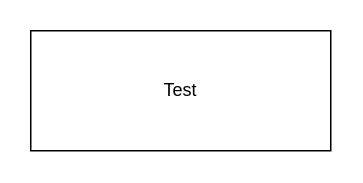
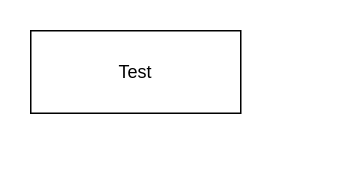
  <mxCell id="0" />
  <mxCell id="1" parent="0" />
- <mxCell id="2" value="Test" style="rounded=0;whiteSpace=wrap;html=1;" vertex="1" parent="1"><mxGeometry x="20" y="20" width="200" height="80" as="geometry" /></mxCell>
+ <mxCell id="2" value="Test" style="rounded=0;whiteSpace=wrap;html=1;" vertex="1" parent="1"><mxGeometry x="20" y="20" width="140" height="55" as="geometry" /></mxCell>
